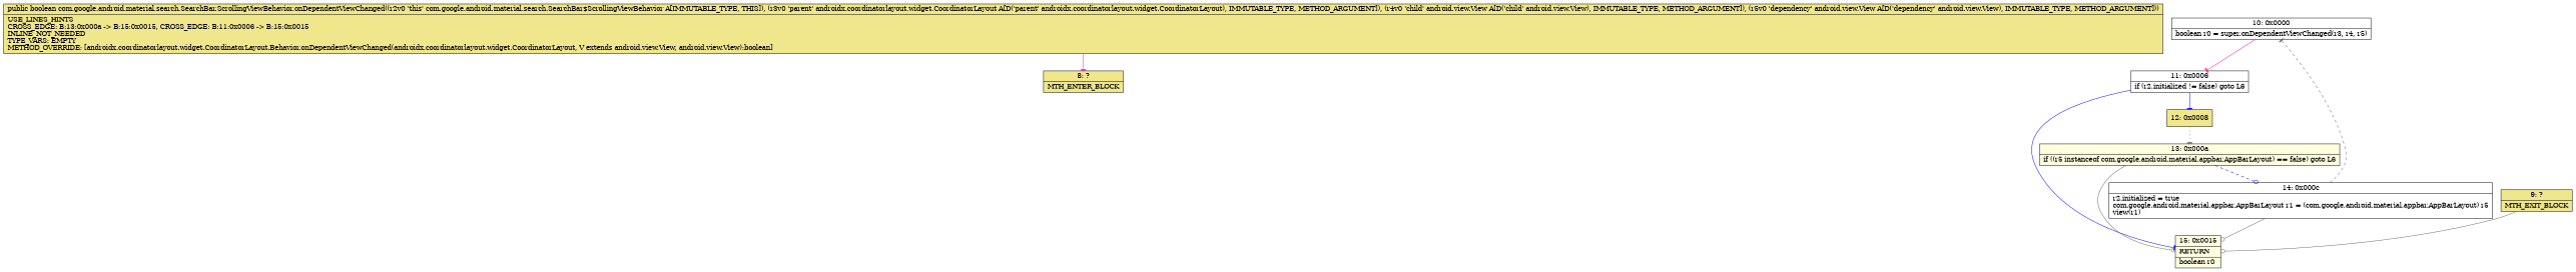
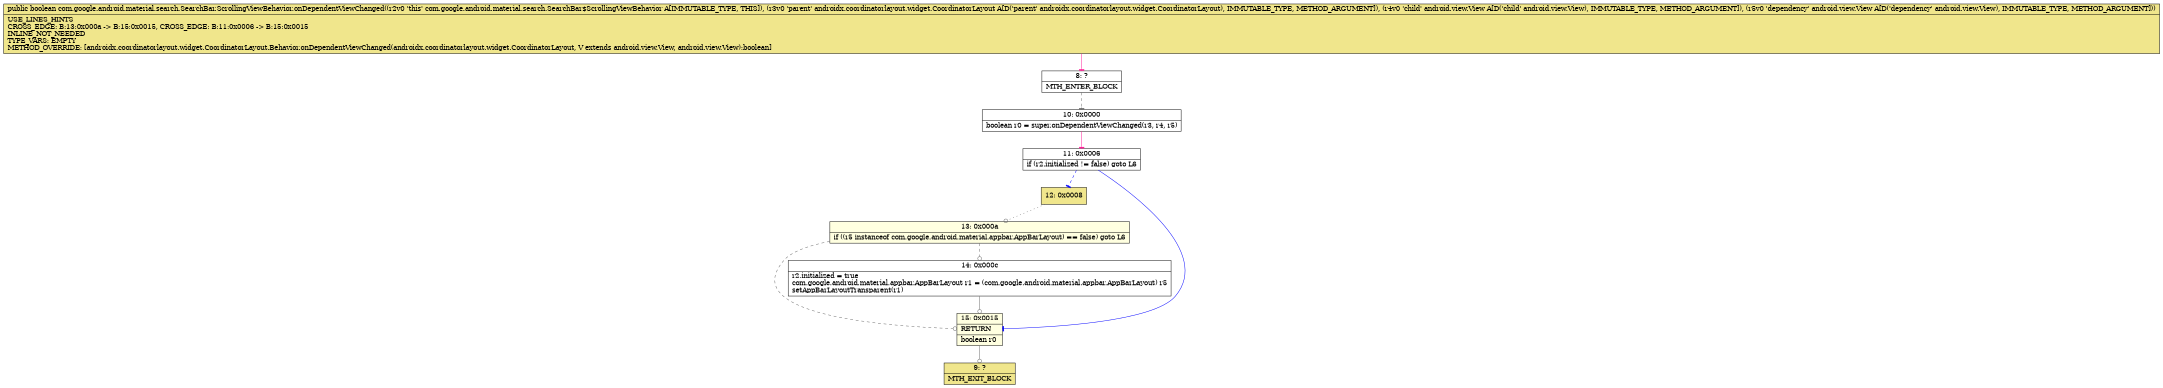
  digraph {
    node [fillcolor=khaki shape=record style=filled]
    edge [arrowhead=tee color=gray40 style=solid]
-   n1 [label="{8\:\ ?|MTH_ENTER_BLOCK\l}"]
+   n1 [fillcolor=white label="{8\:\ ?|MTH_ENTER_BLOCK\l}"]
    n2 [fillcolor=white label="{10\:\ 0x0000|boolean r0 = super.onDependentViewChanged(r3, r4, r5)\l}"]
    n3 [fillcolor=white label="{11\:\ 0x0006|if (r2.initialized != false) goto L6\l}"]
    n4 [label="{12\:\ 0x0008}"]
    n5 [fillcolor=lightyellow label="{15\:\ 0x0015|RETURN\l|boolean r0\l}"]
    n6 [fillcolor=lightyellow label="{13\:\ 0x000a|if ((r5 instanceof com.google.android.material.appbar.AppBarLayout) == false) goto L6\l}"]
    n7 [label="{9\:\ ?|MTH_EXIT_BLOCK\l}"]
-   n8 [fillcolor=white label="{14\:\ 0x000c|r2.initialized = true\lcom.google.android.material.appbar.AppBarLayout r1 = (com.google.android.material.appbar.AppBarLayout) r5\lview(r1)\l}"]
+   n8 [fillcolor=white label="{14\:\ 0x000c|r2.initialized = true\lcom.google.android.material.appbar.AppBarLayout r1 = (com.google.android.material.appbar.AppBarLayout) r5\lsetAppBarLayoutTransparent(r1)\l}"]
    n9 [label="{public boolean com.google.android.material.search.SearchBar.ScrollingViewBehavior.onDependentViewChanged((r2v0 'this' com.google.android.material.search.SearchBar$ScrollingViewBehavior A[IMMUTABLE_TYPE, THIS]), (r3v0 'parent' androidx.coordinatorlayout.widget.CoordinatorLayout A[D('parent' androidx.coordinatorlayout.widget.CoordinatorLayout), IMMUTABLE_TYPE, METHOD_ARGUMENT]), (r4v0 'child' android.view.View A[D('child' android.view.View), IMMUTABLE_TYPE, METHOD_ARGUMENT]), (r5v0 'dependency' android.view.View A[D('dependency' android.view.View), IMMUTABLE_TYPE, METHOD_ARGUMENT]))  | USE_LINES_HINTS\lCROSS_EDGE: B:13:0x000a \-\> B:15:0x0015, CROSS_EDGE: B:11:0x0006 \-\> B:15:0x0015\lINLINE_NOT_NEEDED\lTYPE_VARS: EMPTY\lMETHOD_OVERRIDE: [androidx.coordinatorlayout.widget.CoordinatorLayout.Behavior.onDependentViewChanged(androidx.coordinatorlayout.widget.CoordinatorLayout, V extends android.view.View, android.view.View):boolean]\l}"]
-   n8 -> n2 [style=dashed]
+   n1 -> n2 [style=dashed]
    n2 -> n3 [color=deeppink]
-   n3 -> n4 [color=blue]
+   n3 -> n4 [color=blue style=dashed]
    n3 -> n5 [color=blue]
-   n4 -> n6 [style=dotted]
-   n7 -> n5 [arrowhead=odot]
-   n6 -> n5 [arrowhead=odot]
-   n6 -> n8 [arrowhead=odot color=blue style=dashed]
+   n4 -> n6 [arrowhead=odot style=dotted]
+   n5 -> n7 [arrowhead=odot]
+   n6 -> n5 [arrowhead=odot style=dashed]
+   n6 -> n8 [arrowhead=odot style=dashed]
    n8 -> n5 [arrowhead=odot]
    n9 -> n1 [color=deeppink]
  }
